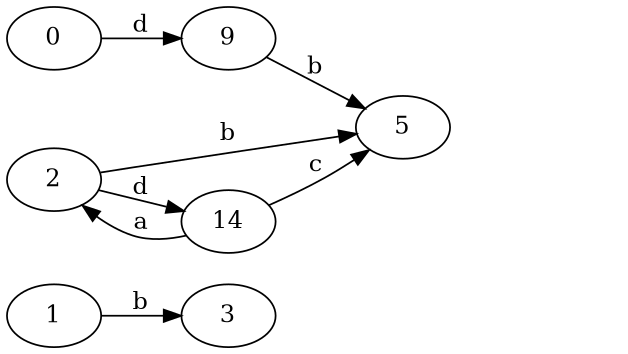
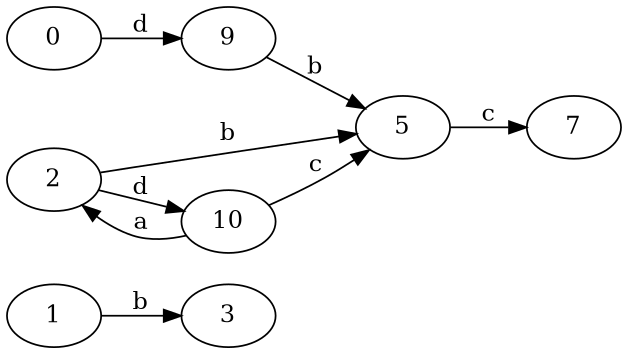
  strict digraph {
    rankdir=LR
    1
    3
    0
    9
    2
    5
-   10 [label=14]
+   10
+   7
    1 -> 3 [label=b]
    0 -> 9 [label=d]
    9 -> 5 [label=b]
    2 -> 5 [label=b]
    2 -> 10 [label=d]
+   5 -> 7 [label=c]
    10 -> 2 [label=a]
    10 -> 5 [label=c]
  }
